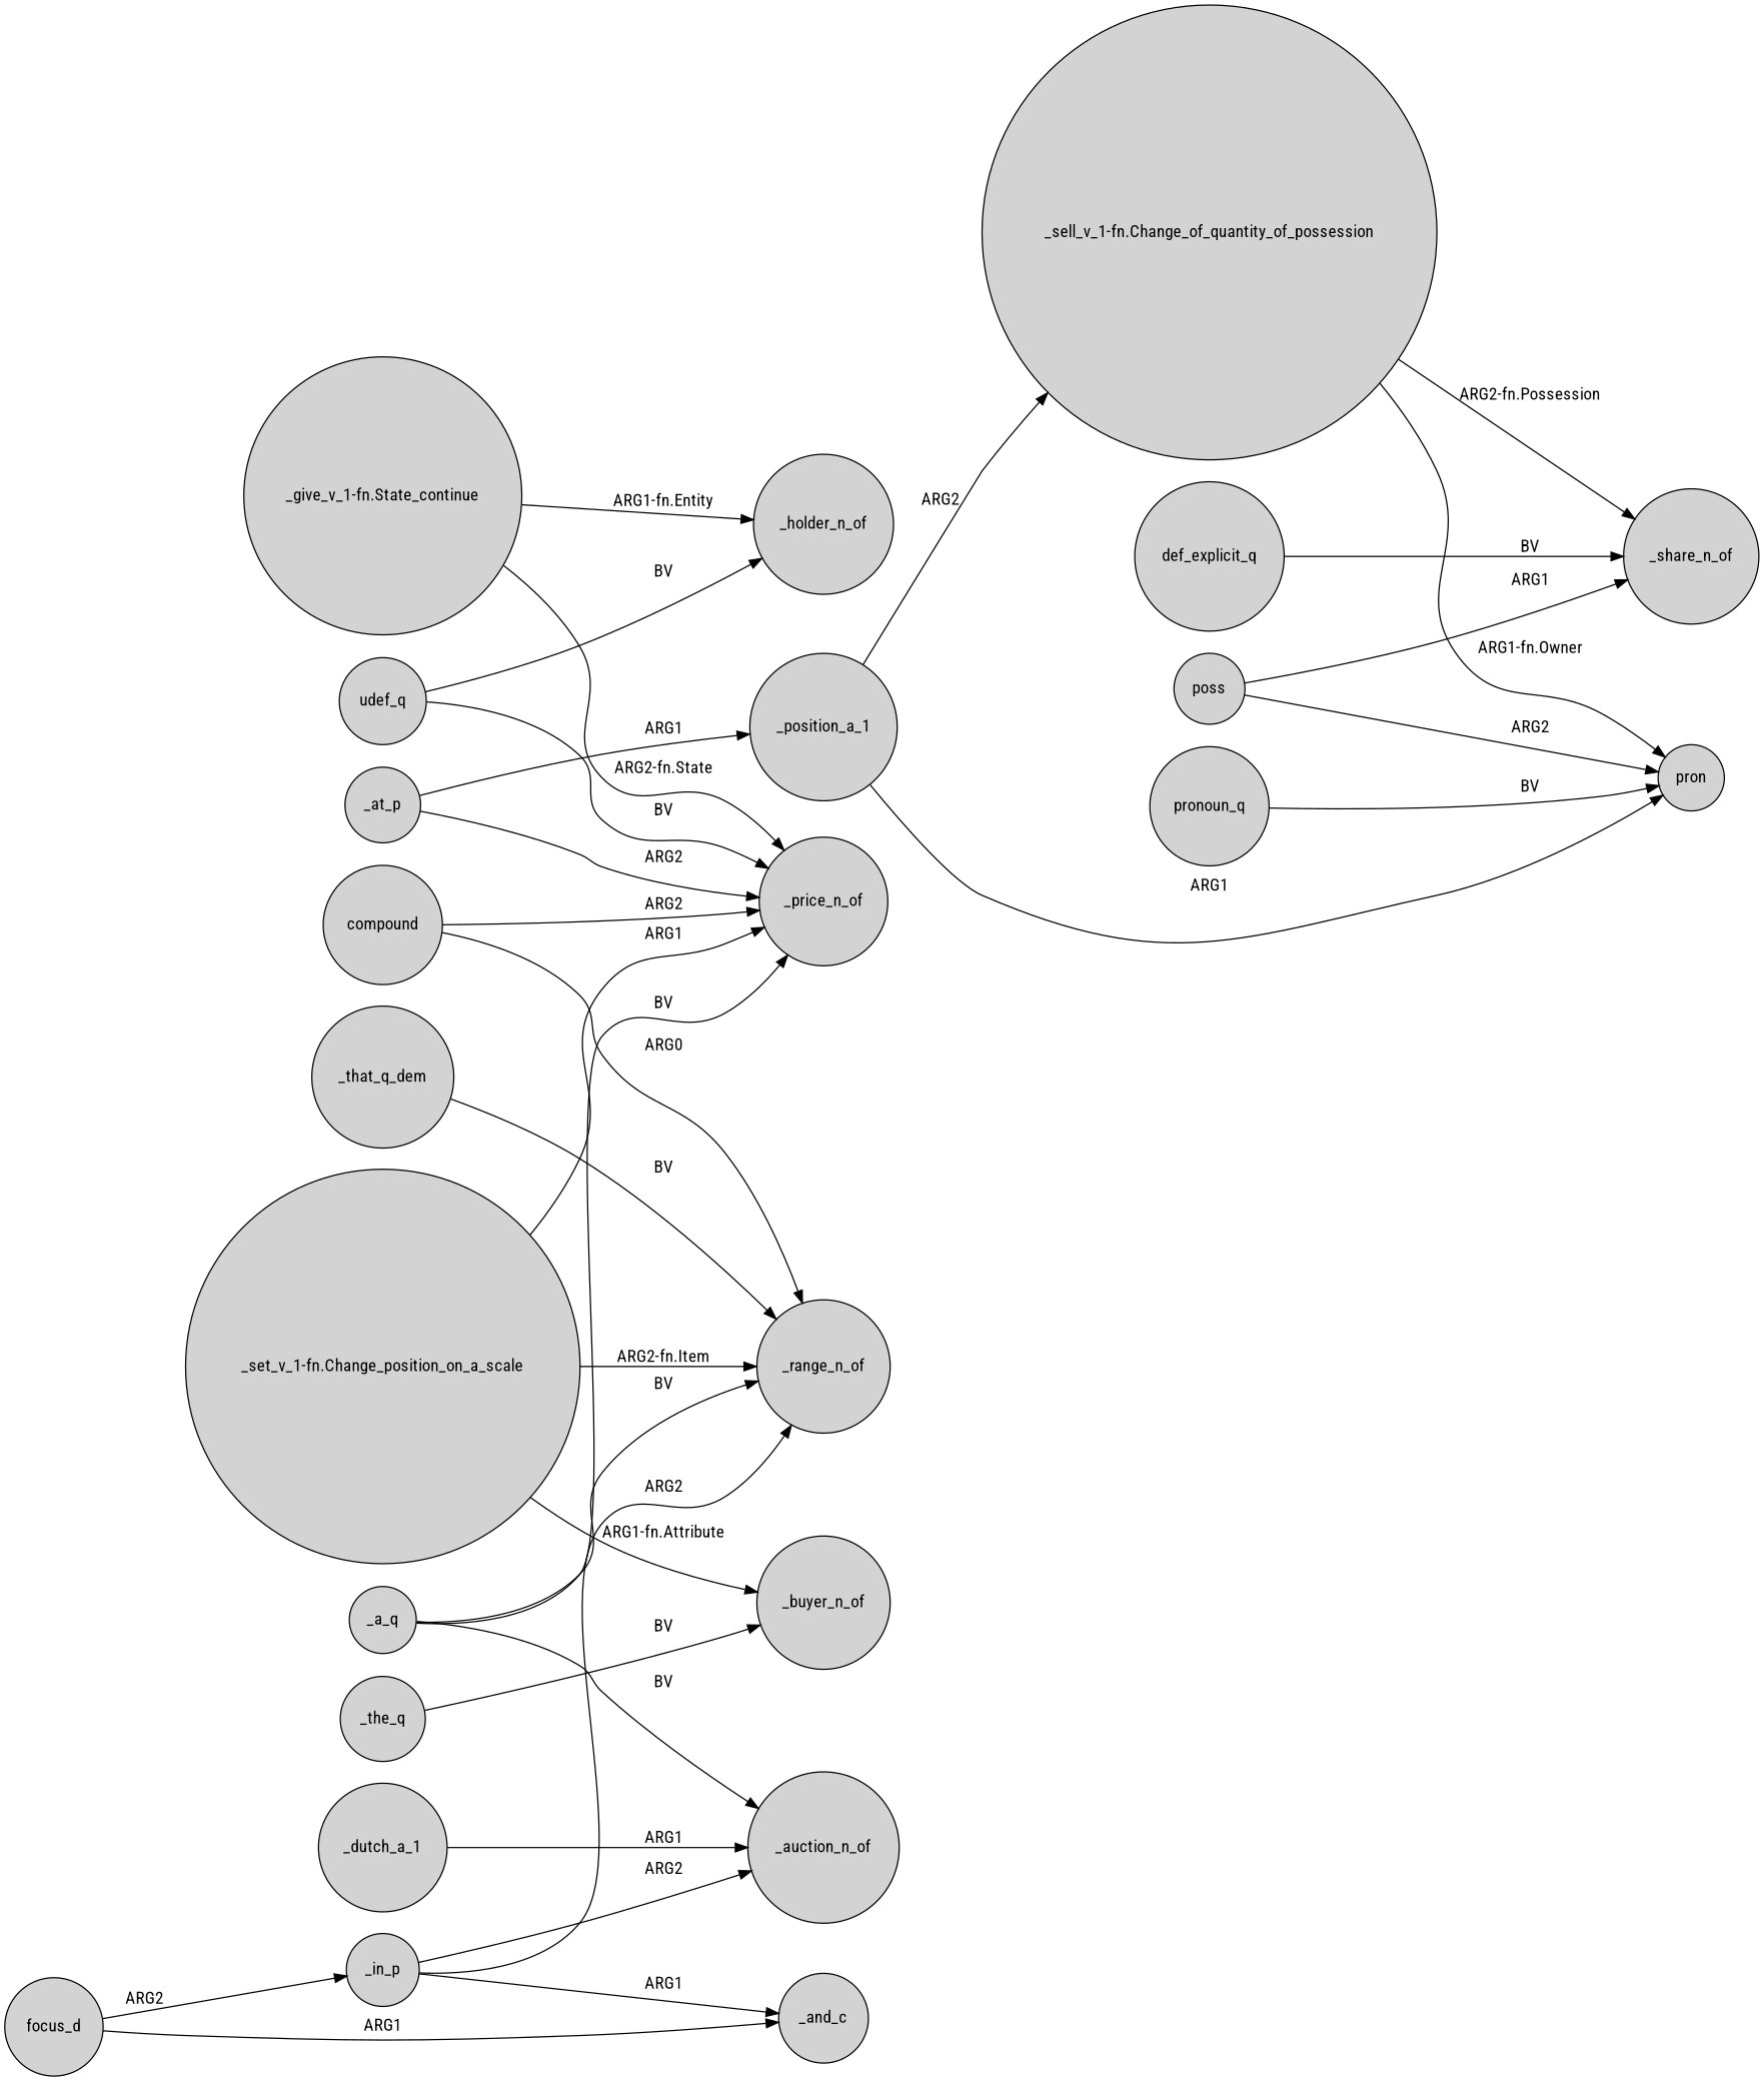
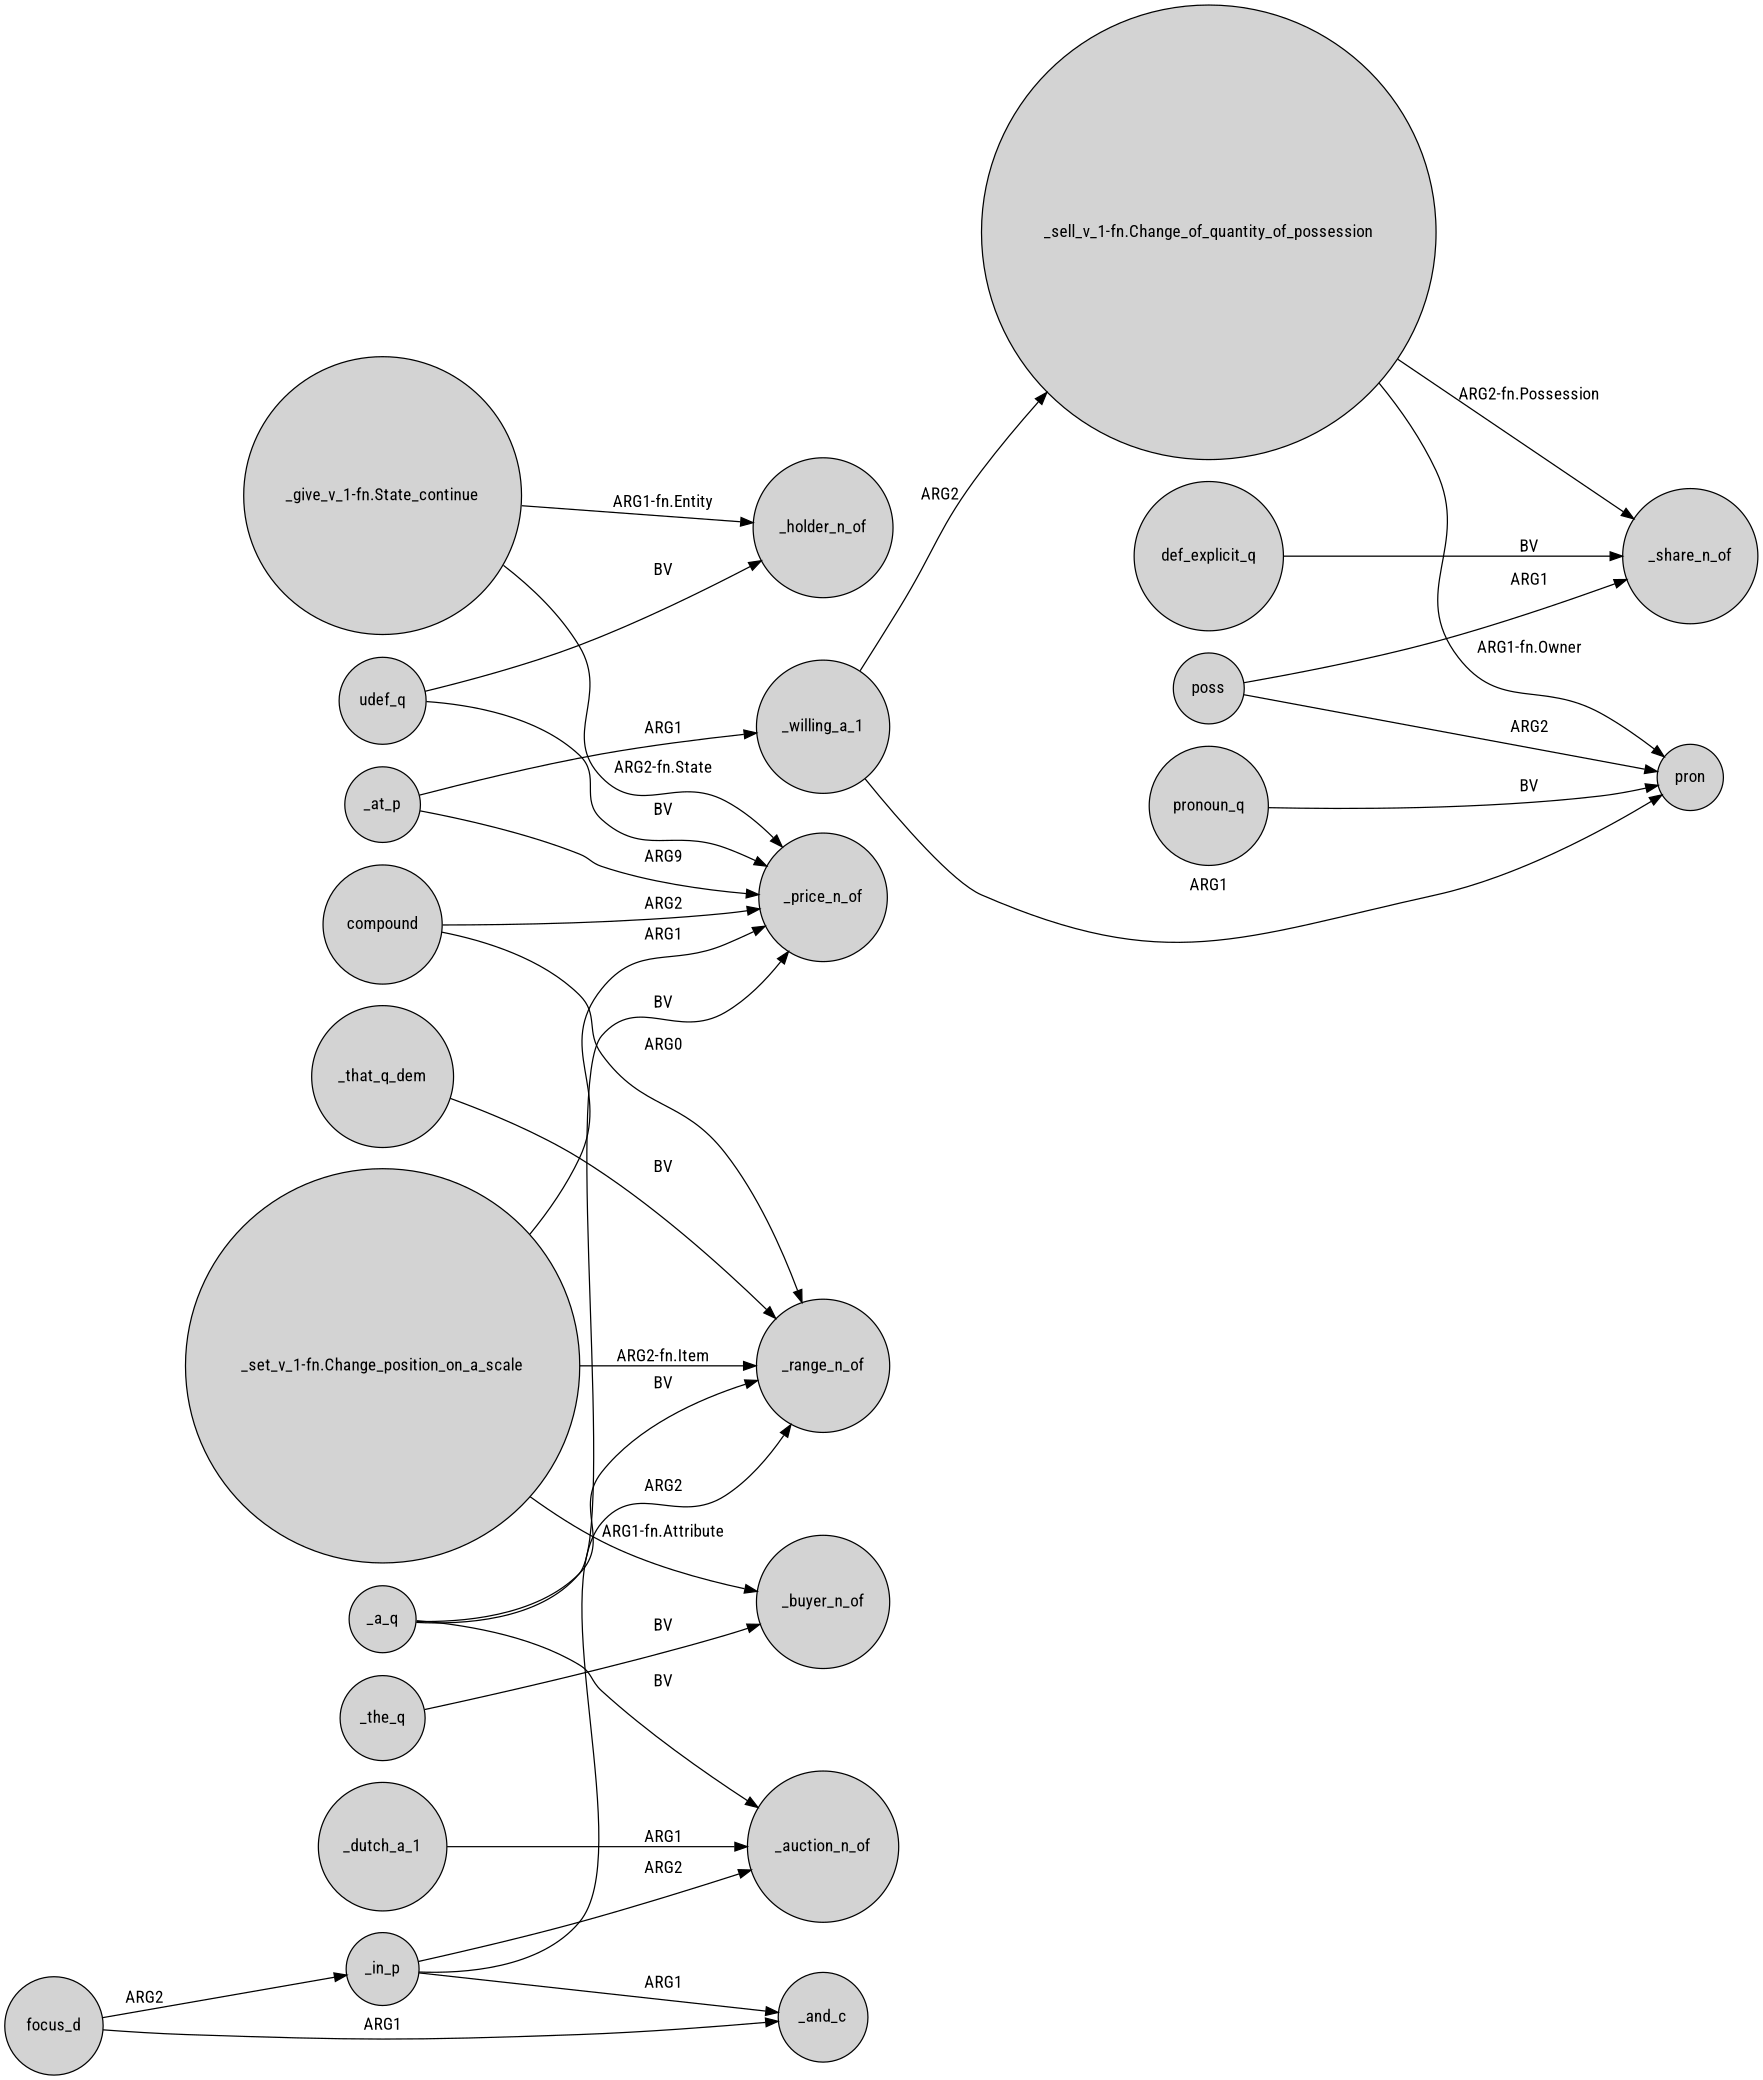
  digraph {
    fontname="Roboto Condensed"
    rankdir=LR
    node [fontname="Roboto Condensed" shape=circle style=filled]
    edge [fontname="Roboto Condensed"]
    "_give_v_1-fn.State_continue"
    _holder_n_of
    _price_n_of
    _in_p
    _and_c
    _range_n_of
    _auction_n_of
    udef_q
    "_set_v_1-fn.Change_position_on_a_scale"
    _buyer_n_of
    "_sell_v_1-fn.Change_of_quantity_of_possession"
    _share_n_of
    pron
    def_explicit_q
    compound
    pronoun_q
    poss
    _dutch_a_1
    _a_q
-   _willing_a_1 [label=_position_a_1]
+   _willing_a_1
    _at_p
    focus_d
    _the_q
    _that_q_dem
    "_give_v_1-fn.State_continue" -> _holder_n_of [label="ARG1-fn.Entity"]
    "_give_v_1-fn.State_continue" -> _price_n_of [label="ARG2-fn.State"]
    _in_p -> _and_c [label=ARG1]
    _in_p -> _range_n_of [label=ARG2]
    _in_p -> _auction_n_of [label=ARG2]
    udef_q -> _holder_n_of [label=BV]
    udef_q -> _price_n_of [label=BV]
    "_set_v_1-fn.Change_position_on_a_scale" -> _price_n_of [label=ARG1]
    "_set_v_1-fn.Change_position_on_a_scale" -> _range_n_of [label="ARG2-fn.Item"]
    "_set_v_1-fn.Change_position_on_a_scale" -> _buyer_n_of [label="ARG1-fn.Attribute"]
    "_sell_v_1-fn.Change_of_quantity_of_possession" -> _share_n_of [label="ARG2-fn.Possession"]
    "_sell_v_1-fn.Change_of_quantity_of_possession" -> pron [label="ARG1-fn.Owner"]
    def_explicit_q -> _share_n_of [label=BV]
    compound -> _price_n_of [label=ARG2]
    compound -> _range_n_of [label=ARG0]
    pronoun_q -> pron [label=BV]
    poss -> _share_n_of [label=ARG1]
    poss -> pron [label=ARG2]
    _dutch_a_1 -> _auction_n_of [label=ARG1]
    _a_q -> _price_n_of [label=BV]
    _a_q -> _range_n_of [label=BV]
    _a_q -> _auction_n_of [label=BV]
    _willing_a_1 -> "_sell_v_1-fn.Change_of_quantity_of_possession" [label=ARG2]
    _willing_a_1 -> pron [label=ARG1]
-   _at_p -> _price_n_of [label=ARG2]
+   _at_p -> _price_n_of [label=ARG9]
    _at_p -> _willing_a_1 [label=ARG1]
    focus_d -> _in_p [label=ARG2]
    focus_d -> _and_c [label=ARG1]
    _the_q -> _buyer_n_of [label=BV]
    _that_q_dem -> _range_n_of [label=BV]
  }
